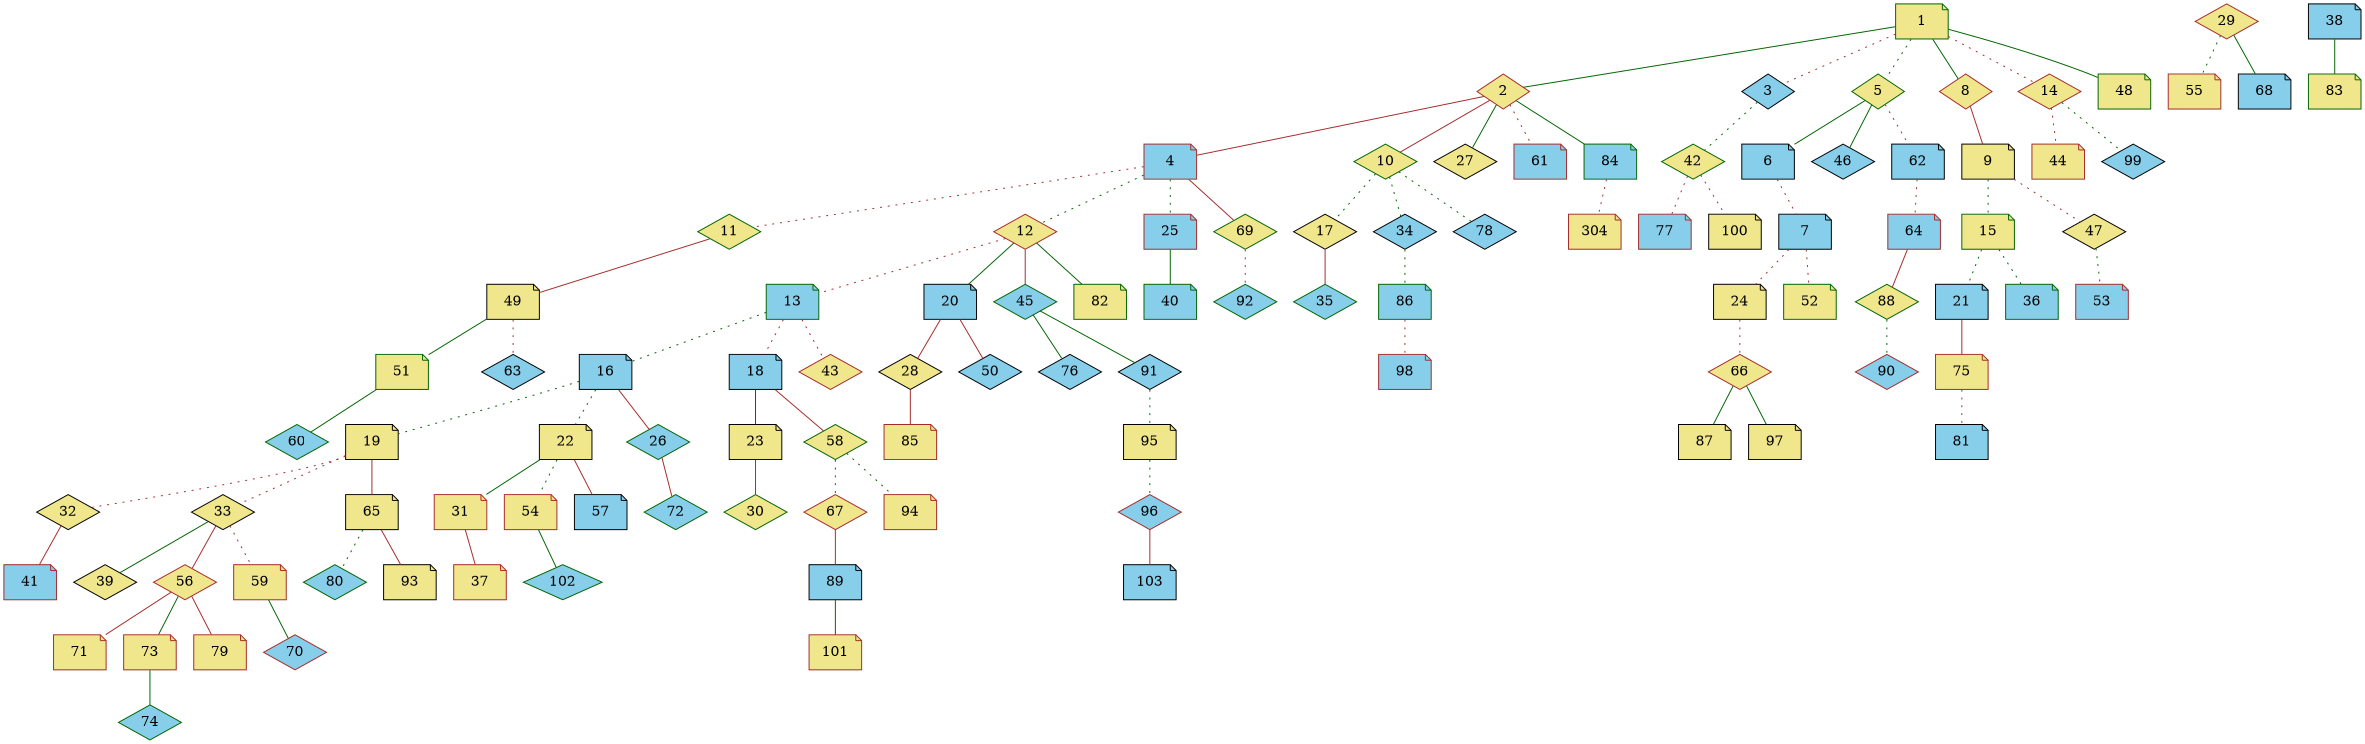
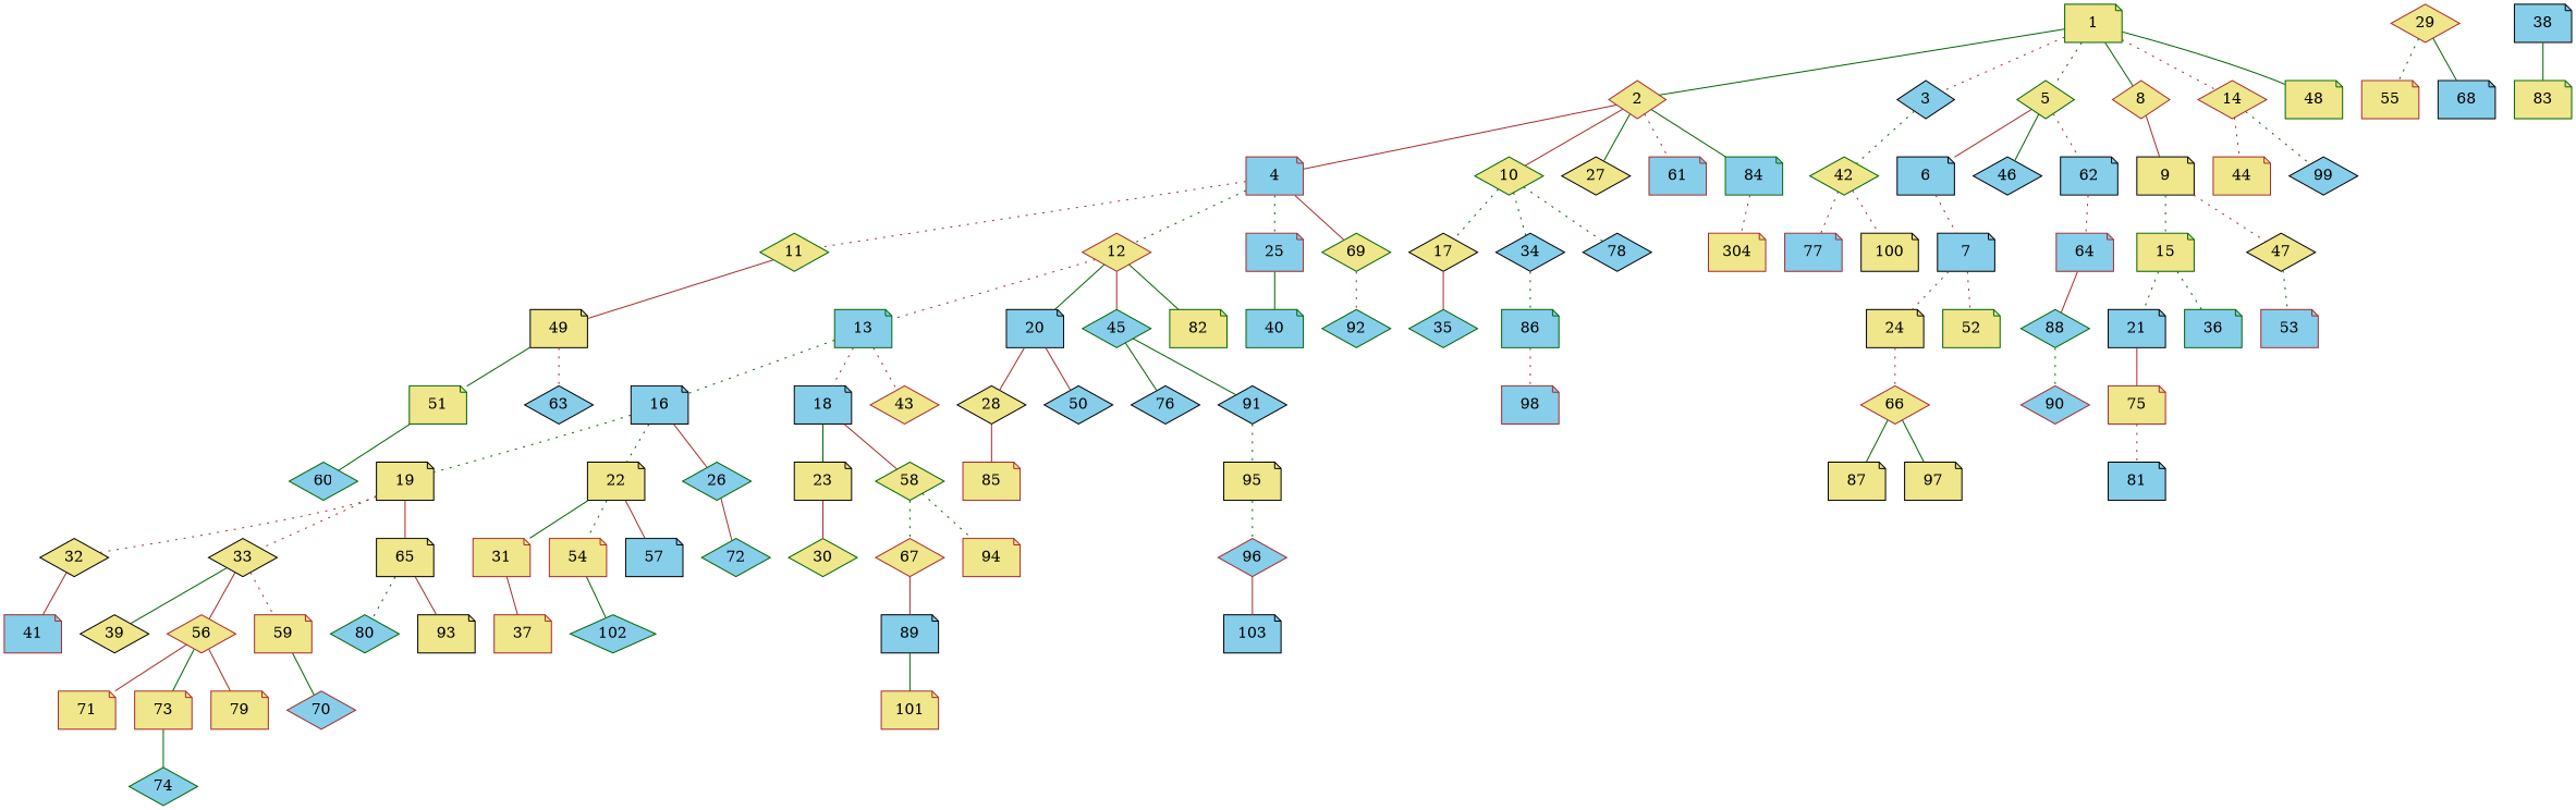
  graph {
    node [color=black fillcolor=khaki shape=note style=filled]
    edge [color=brown style=solid]
    1 [color=darkgreen]
    2 [color=brown shape=diamond]
    3 [fillcolor=skyblue shape=diamond]
    5 [color=darkgreen shape=diamond]
    8 [color=brown shape=diamond]
    14 [color=brown shape=diamond]
    48 [color=darkgreen]
    4 [color=brown fillcolor=skyblue]
    10 [color=darkgreen shape=diamond]
    27 [shape=diamond]
    61 [color=brown fillcolor=skyblue]
    84 [color=darkgreen fillcolor=skyblue]
    42 [color=darkgreen shape=diamond]
    6 [fillcolor=skyblue]
    46 [fillcolor=skyblue shape=diamond]
    62 [fillcolor=skyblue]
    9
    44 [color=brown]
    99 [fillcolor=skyblue shape=diamond]
    11 [color=darkgreen shape=diamond]
    12 [color=brown shape=diamond]
    25 [color=brown fillcolor=skyblue]
    69 [color=darkgreen shape=diamond]
    17 [shape=diamond]
    34 [fillcolor=skyblue shape=diamond]
    78 [fillcolor=skyblue shape=diamond]
    n27 [color=brown label=304]
    77 [color=brown fillcolor=skyblue]
    100
    49
    13 [color=darkgreen fillcolor=skyblue]
    20 [fillcolor=skyblue]
    45 [color=darkgreen fillcolor=skyblue shape=diamond]
    82 [color=darkgreen]
    40 [color=darkgreen fillcolor=skyblue]
    92 [color=darkgreen fillcolor=skyblue shape=diamond]
    7 [fillcolor=skyblue]
    29 [color=brown shape=diamond]
    55 [color=brown]
    68 [fillcolor=skyblue]
    64 [color=brown fillcolor=skyblue]
    24
    52 [color=darkgreen]
    66 [color=brown shape=diamond]
    15 [color=darkgreen]
    47 [shape=diamond]
    21 [fillcolor=skyblue]
    36 [color=darkgreen fillcolor=skyblue]
    53 [color=brown fillcolor=skyblue]
    35 [color=darkgreen fillcolor=skyblue shape=diamond]
    86 [color=darkgreen fillcolor=skyblue]
    51 [color=darkgreen]
    63 [fillcolor=skyblue shape=diamond]
    16 [fillcolor=skyblue]
    18 [fillcolor=skyblue]
    43 [color=brown shape=diamond]
    28 [shape=diamond]
    50 [fillcolor=skyblue shape=diamond]
    76 [fillcolor=skyblue shape=diamond]
    91 [fillcolor=skyblue shape=diamond]
    19
    22
    26 [color=darkgreen fillcolor=skyblue shape=diamond]
    23
    58 [color=darkgreen shape=diamond]
    75 [color=brown]
    32 [shape=diamond]
    33 [shape=diamond]
    65
    31 [color=brown]
    54 [color=brown]
    57 [fillcolor=skyblue]
    72 [color=darkgreen fillcolor=skyblue shape=diamond]
    30 [color=darkgreen shape=diamond]
    67 [color=brown shape=diamond]
    94 [color=brown]
    41 [color=brown fillcolor=skyblue]
    39 [shape=diamond]
    56 [color=brown shape=diamond]
    59 [color=brown]
    80 [color=darkgreen fillcolor=skyblue shape=diamond]
    93
    85 [color=brown]
    81 [fillcolor=skyblue]
    37 [color=brown]
    102 [color=darkgreen fillcolor=skyblue shape=diamond]
    87
    97
    38 [fillcolor=skyblue]
    83 [color=darkgreen]
    71 [color=brown]
    73 [color=brown]
    79 [color=brown]
    70 [color=brown fillcolor=skyblue shape=diamond]
    98 [color=brown fillcolor=skyblue]
    95
    60 [color=darkgreen fillcolor=skyblue shape=diamond]
    74 [color=darkgreen fillcolor=skyblue shape=diamond]
    89 [fillcolor=skyblue]
-   88 [color=darkgreen shape=diamond]
+   88 [color=darkgreen fillcolor=skyblue shape=diamond]
    90 [color=brown fillcolor=skyblue shape=diamond]
    101 [color=brown]
    96 [color=brown fillcolor=skyblue shape=diamond]
    103 [fillcolor=skyblue]
    1 -- 2 [color=darkgreen]
    1 -- 3 [style=dotted]
    1 -- 5 [color=darkgreen style=dotted]
    1 -- 8 [color=darkgreen]
    1 -- 14 [style=dotted]
    1 -- 48 [color=darkgreen]
    2 -- 4
    2 -- 10
    2 -- 27 [color=darkgreen]
    2 -- 61 [style=dotted]
    2 -- 84 [color=darkgreen]
    3 -- 42 [color=darkgreen style=dotted]
-   5 -- 6 [color=darkgreen]
+   5 -- 6
    5 -- 46 [color=darkgreen]
    5 -- 62 [style=dotted]
    8 -- 9
    14 -- 44 [style=dotted]
    14 -- 99 [color=darkgreen style=dotted]
    4 -- 11 [style=dotted]
    4 -- 12 [color=darkgreen style=dotted]
    4 -- 25 [color=darkgreen style=dotted]
    4 -- 69
    10 -- 17 [color=darkgreen style=dotted]
    10 -- 34 [color=darkgreen style=dotted]
    10 -- 78 [color=darkgreen style=dotted]
    84 -- n27 [style=dotted]
    42 -- 77 [style=dotted]
    42 -- 100 [style=dotted]
    6 -- 7 [style=dotted]
    62 -- 64 [style=dotted]
    9 -- 15 [color=darkgreen style=dotted]
    9 -- 47 [style=dotted]
    11 -- 49
    12 -- 13 [style=dotted]
    12 -- 20 [color=darkgreen]
    12 -- 45
    12 -- 82 [color=darkgreen]
    25 -- 40 [color=darkgreen]
    69 -- 92 [style=dotted]
    17 -- 35
    34 -- 86 [color=darkgreen style=dotted]
    49 -- 51 [color=darkgreen]
    49 -- 63 [style=dotted]
    13 -- 16 [color=darkgreen style=dotted]
    13 -- 18 [style=dotted]
    13 -- 43 [style=dotted]
    20 -- 28
    20 -- 50
    45 -- 76 [color=darkgreen]
    45 -- 91 [color=darkgreen]
    7 -- 24 [style=dotted]
    7 -- 52 [style=dotted]
    29 -- 55 [color=darkgreen style=dotted]
    29 -- 68 [color=darkgreen]
    64 -- 88
    24 -- 66 [style=dotted]
    66 -- 87 [color=darkgreen]
    66 -- 97 [color=darkgreen]
    15 -- 21 [color=darkgreen style=dotted]
    15 -- 36 [color=darkgreen style=dotted]
    47 -- 53 [color=darkgreen style=dotted]
    21 -- 75
    86 -- 98 [style=dotted]
    51 -- 60 [color=darkgreen]
    16 -- 19 [color=darkgreen style=dotted]
    16 -- 22 [color=darkgreen style=dotted]
    16 -- 26
    18 -- 23 [color=darkgreen]
    18 -- 58
    28 -- 85
    91 -- 95 [color=darkgreen style=dotted]
    19 -- 32 [style=dotted]
    19 -- 33 [style=dotted]
    19 -- 65
    22 -- 31 [color=darkgreen]
    22 -- 54 [color=darkgreen style=dotted]
    22 -- 57
    26 -- 72
    23 -- 30
    58 -- 67 [color=darkgreen style=dotted]
    58 -- 94 [color=darkgreen style=dotted]
    75 -- 81 [style=dotted]
    32 -- 41
    33 -- 39 [color=darkgreen]
    33 -- 56
    33 -- 59 [style=dotted]
    65 -- 80 [color=darkgreen style=dotted]
    65 -- 93
    31 -- 37
    54 -- 102 [color=darkgreen]
    67 -- 89
    56 -- 71
    56 -- 73 [color=darkgreen]
    56 -- 79
    59 -- 70 [color=darkgreen]
    38 -- 83 [color=darkgreen]
    73 -- 74 [color=darkgreen]
    95 -- 96 [color=darkgreen style=dotted]
    89 -- 101 [color=darkgreen]
    88 -- 90 [color=darkgreen style=dotted]
    96 -- 103
  }
